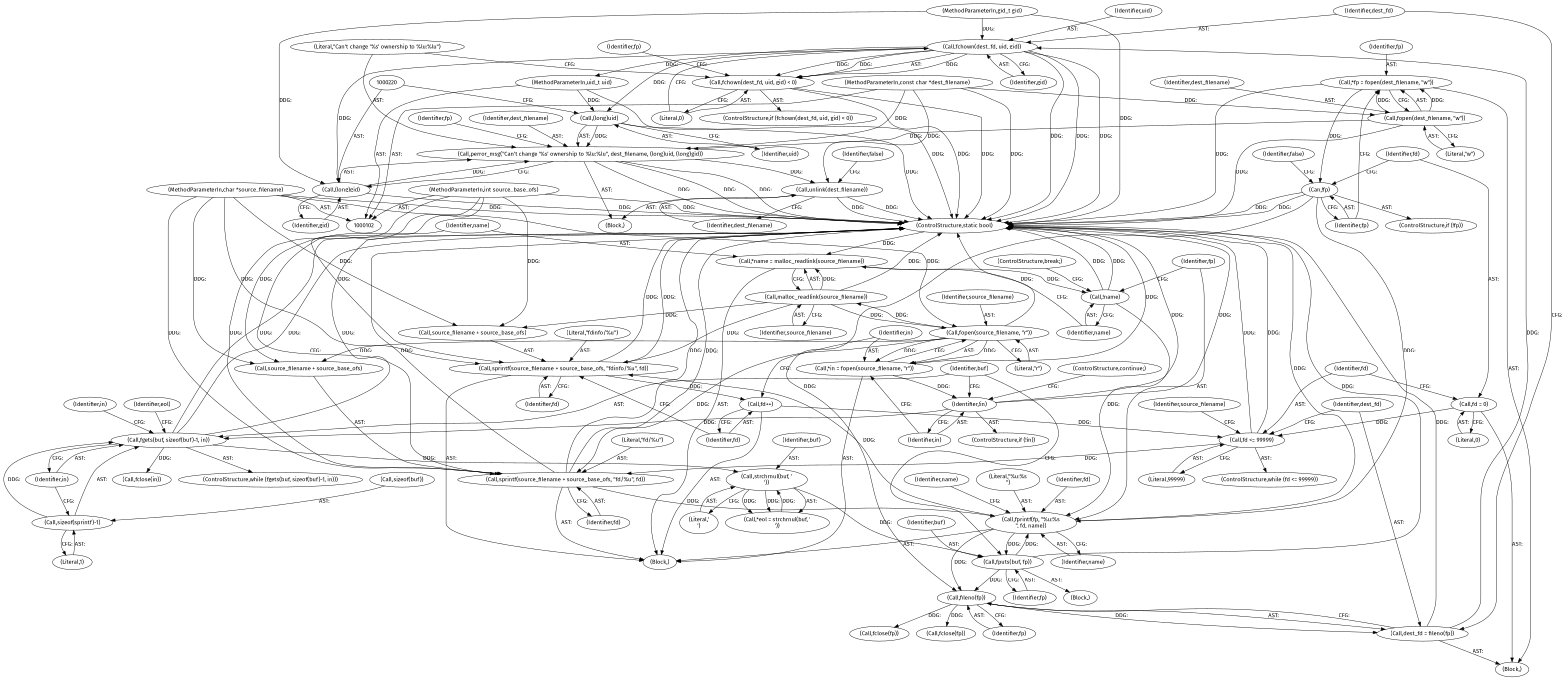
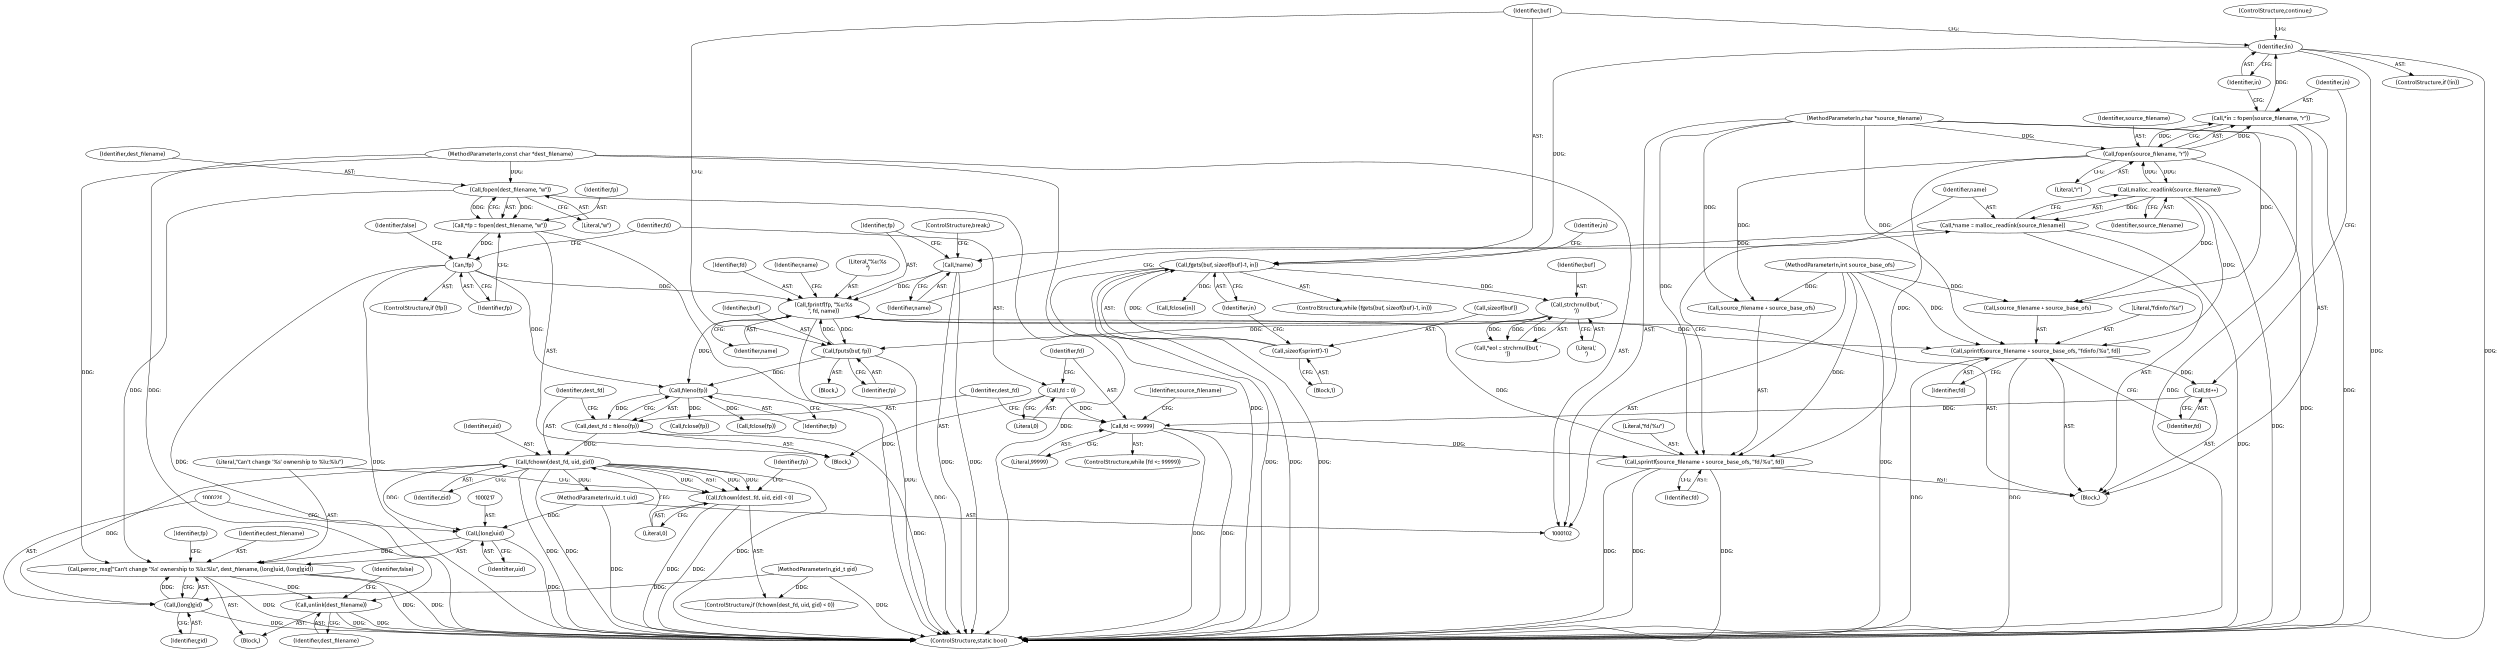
  digraph {
    fontname="Fira Sans"
    node [fontname="Fira Sans"]
    edge [fontname="Fira Sans"]
    n1 [label="(Call,fchown(dest_fd, uid, gid))"]
    n2 [label="(Call,fchown(dest_fd, uid, gid) < 0)"]
    n3 [label="(Call,(long)uid)"]
    n4 [label="(Call,(long)gid)"]
    n5 [label="(Identifier,gid)"]
    n6 [label="(ControlStructure,static bool)"]
    n7 [label="(MethodParameterIn,uid_t uid)"]
    n8 [label="(Literal,0)"]
    n9 [label="(ControlStructure,if (fchown(dest_fd, uid, gid) < 0))"]
    n10 [label="(Call,perror_msg(\"Can't change '%s' ownership to %lu:%lu\", dest_filename, (long)uid, (long)gid))"]
    n11 [label="(Identifier,uid)"]
    n12 [label="(Identifier,gid)"]
    n13 [label="(Call,dest_fd = fileno(fp))"]
    n14 [label="(Call,fileno(fp))"]
    n15 [label="(Block,)"]
    n16 [label="(Call,fclose(fp))"]
    n17 [label="(Call,fclose(fp))"]
    n18 [label="(Identifier,fp)"]
    n19 [label="(Can,!fp)"]
    n20 [label="(Call,fprintf(fp, \"%u:%s\n\", fd, name))"]
    n21 [label="(Identifier,fp)"]
    n22 [label="(ControlStructure,if (!fp))"]
    n23 [label="(Call,fputs(buf, fp))"]
    n24 [label="(Block,)"]
    n25 [label="(Call,sprintf(source_filename + source_base_ofs, \"fdinfo/%u\", fd))"]
    n26 [label="(Identifier,name)"]
    n27 [label="(Call,*fp = fopen(dest_filename, \"w\"))"]
    n28 [label="(Call,fopen(dest_filename, \"w\"))"]
    n29 [label="(Literal,\"w\")"]
    n30 [label="(Call,unlink(dest_filename))"]
    n31 [label="(Block,)"]
    n32 [label="(MethodParameterIn,const char *dest_filename)"]
    1000102
    n34 [label="(Identifier,dest_filename)"]
    n35 [label="(Identifier,fp)"]
    n36 [label="(Block,)"]
    n37 [label="(Call,strchrnul(buf, '\n'))"]
    n38 [label="(Literal,'\n')"]
    n39 [label="(Call,*eol = strchrnul(buf, '\n'))"]
    n40 [label="(Call,fgets(buf, sizeof(buf)-1, in))"]
    n41 [label="(ControlStructure,while (fgets(buf, sizeof(buf)-1, in)))"]
    n42 [label="(Identifier,in)"]
    n43 [label="(Call,fclose(in))"]
    n44 [label="(Call,sizeof(sprintf)-1)"]
-   n45 [label="(Literal,1)"]
+   n45 [label="(Block,1)"]
    n46 [label="(Identifier,!in)"]
    n47 [label="(ControlStructure,if (!in))"]
    n48 [label="(Identifier,in)"]
    n49 [label="(Call,*in = fopen(source_filename, \"r\"))"]
    n50 [label="(Call,fopen(source_filename, \"r\"))"]
    n51 [label="(Call,malloc_readlink(source_filename))"]
    n52 [label="(Call,sprintf(source_filename + source_base_ofs, \"fd/%u\", fd))"]
    n53 [label="(Literal,\"r\")"]
    n54 [label="(Call,source_filename + source_base_ofs)"]
    n55 [label="(Call,source_filename + source_base_ofs)"]
    n56 [label="(Call,*name = malloc_readlink(source_filename))"]
    n57 [label="(Identifier,source_filename)"]
    n58 [label="(Identifier,fd)"]
    n59 [label="(MethodParameterIn,char *source_filename)"]
    n60 [label="(Call,fd++)"]
    n61 [label="(Identifier,fd)"]
    n62 [label="(Call,!name)"]
    n63 [label="(MethodParameterIn,int source_base_ofs)"]
    n64 [label="(Call,fd <= 99999)"]
    n65 [label="(Literal,99999)"]
    n66 [label="(ControlStructure,while (fd <= 99999))"]
    n67 [label="(Identifier,fd)"]
    n68 [label="(Call,fd = 0)"]
    n69 [label="(Literal,0)"]
    n70 [label="(Identifier,name)"]
    n71 [label="(MethodParameterIn,gid_t gid)"]
    n72 [label="(Identifier,dest_fd)"]
    n73 [label="(Identifier,dest_fd)"]
    n74 [label="(Identifier,dest_filename)"]
    n75 [label="(Identifier,in)"]
    n76 [label="(Identifier,fp)"]
    n77 [label="(ControlStructure,break;)"]
    n78 [label="(Identifier,in)"]
    n79 [label="(Identifier,name)"]
    n80 [label="(Call,sizeof(buf))"]
    n81 [label="(Identifier,false)"]
    n82 [label="(Literal,\"Can't change '%s' ownership to %lu:%lu\")"]
    n83 [label="(Identifier,buf)"]
    n84 [label="(Identifier,source_filename)"]
    n85 [label="(Identifier,buf)"]
    n86 [label="(Literal,\"fdinfo/%u\")"]
    n87 [label="(Identifier,name)"]
    n88 [label="(Literal,\"%u:%s\n\")"]
    n89 [label="(Identifier,fp)"]
    n90 [label="(Identifier,fd)"]
    n91 [label="(Identifier,fd)"]
    n92 [label="(Identifier,dest_filename)"]
    n93 [label="(Literal,\"fd/%u\")"]
    n94 [label="(Identifier,fd)"]
    n95 [label="(Identifier,buf)"]
    n96 [label="(Identifier,uid)"]
    n97 [label="(Identifier,false)"]
    n98 [label="(Identifier,source_filename)"]
    n99 [label="(Identifier,fp)"]
    n100 [label="(Identifier,fp)"]
    n101 [label="(ControlStructure,continue;)"]
-   n102 [label="(Identifier,eol)"]
+   1000217
    1000220
    n1 -> n2 [label="AST: "]
    n1 -> n2 [label="DDG: "]
    n1 -> n2 [label="DDG: "]
    n1 -> n2 [label="DDG: "]
    n1 -> n3 [label="DDG: "]
    n1 -> n4 [label="DDG: "]
    n1 -> n5 [label="CFG: "]
    n1 -> n6 [label="DDG: "]
    n1 -> n6 [label="DDG: "]
    n1 -> n6 [label="DDG: "]
    n1 -> n7 [label="DDG: "]
    n2 -> n6 [label="DDG: "]
    n2 -> n6 [label="DDG: "]
    n2 -> n8 [label="CFG: "]
    n2 -> n9 [label="AST: "]
    n3 -> n6 [label="DDG: "]
    n3 -> n10 [label="AST: "]
    n3 -> n10 [label="DDG: "]
    n3 -> n11 [label="CFG: "]
    n4 -> n6 [label="DDG: "]
    n4 -> n10 [label="AST: "]
    n4 -> n10 [label="DDG: "]
    n4 -> n12 [label="CFG: "]
    n5 -> n1 [label="AST: "]
    n7 -> n3 [label="DDG: "]
    n7 -> n6 [label="DDG: "]
    n7 -> 1000102 [label="AST: "]
    n8 -> n1 [label="CFG: "]
    n8 -> n2 [label="AST: "]
    n10 -> n4 [label="CFG: "]
    n10 -> n6 [label="DDG: "]
    n10 -> n6 [label="DDG: "]
    n10 -> n6 [label="DDG: "]
    n10 -> n30 [label="DDG: "]
    n10 -> n31 [label="AST: "]
    n11 -> n3 [label="AST: "]
    n12 -> n4 [label="AST: "]
    n13 -> n1 [label="DDG: "]
    n13 -> n6 [label="DDG: "]
    n13 -> n14 [label="CFG: "]
    n13 -> n15 [label="AST: "]
    n14 -> n13 [label="AST: "]
    n14 -> n13 [label="DDG: "]
    n14 -> n16 [label="DDG: "]
    n14 -> n17 [label="DDG: "]
    n14 -> n18 [label="CFG: "]
    n18 -> n14 [label="AST: "]
    n19 -> n6 [label="DDG: "]
    n19 -> n6 [label="DDG: "]
    n19 -> n14 [label="DDG: "]
    n19 -> n20 [label="DDG: "]
    n19 -> n21 [label="CFG: "]
    n19 -> n22 [label="AST: "]
    n20 -> n6 [label="DDG: "]
    n20 -> n14 [label="DDG: "]
    n20 -> n23 [label="DDG: "]
    n20 -> n24 [label="AST: "]
    n20 -> n25 [label="DDG: "]
    n20 -> n26 [label="CFG: "]
    n21 -> n19 [label="AST: "]
    n21 -> n27 [label="CFG: "]
    n23 -> n6 [label="DDG: "]
    n23 -> n14 [label="DDG: "]
    n23 -> n20 [label="DDG: "]
    n23 -> n35 [label="CFG: "]
    n23 -> n36 [label="AST: "]
    n25 -> n6 [label="DDG: "]
    n25 -> n6 [label="DDG: "]
    n25 -> n24 [label="AST: "]
    n25 -> n60 [label="DDG: "]
    n25 -> n61 [label="CFG: "]
    n26 -> n20 [label="AST: "]
    n27 -> n6 [label="DDG: "]
    n27 -> n15 [label="AST: "]
    n27 -> n19 [label="DDG: "]
    n27 -> n28 [label="CFG: "]
    n28 -> n6 [label="DDG: "]
    n28 -> n10 [label="DDG: "]
    n28 -> n27 [label="AST: "]
    n28 -> n27 [label="DDG: "]
    n28 -> n27 [label="DDG: "]
    n28 -> n29 [label="CFG: "]
    n29 -> n28 [label="AST: "]
    n30 -> n6 [label="DDG: "]
    n30 -> n6 [label="DDG: "]
    n30 -> n31 [label="AST: "]
    n30 -> n34 [label="CFG: "]
    n32 -> n6 [label="DDG: "]
    n32 -> n10 [label="DDG: "]
    n32 -> n28 [label="DDG: "]
    n32 -> n30 [label="DDG: "]
    n32 -> 1000102 [label="AST: "]
    n34 -> n30 [label="AST: "]
    n35 -> n23 [label="AST: "]
    n37 -> n23 [label="DDG: "]
    n37 -> n38 [label="CFG: "]
    n37 -> n39 [label="AST: "]
    n37 -> n39 [label="DDG: "]
    n37 -> n39 [label="DDG: "]
    n38 -> n37 [label="AST: "]
    n39 -> n37 [label="DDG: "]
    n40 -> n6 [label="DDG: "]
    n40 -> n6 [label="DDG: "]
    n40 -> n6 [label="DDG: "]
    n40 -> n37 [label="DDG: "]
    n40 -> n41 [label="AST: "]
    n40 -> n42 [label="CFG: "]
    n40 -> n43 [label="DDG: "]
    n42 -> n40 [label="AST: "]
    n42 -> n44 [label="CFG: "]
    n44 -> n40 [label="AST: "]
    n44 -> n40 [label="DDG: "]
    n44 -> n45 [label="CFG: "]
    n45 -> n44 [label="AST: "]
    n46 -> n6 [label="DDG: "]
    n46 -> n6 [label="DDG: "]
    n46 -> n40 [label="DDG: "]
    n46 -> n47 [label="AST: "]
    n46 -> n48 [label="CFG: "]
    n48 -> n46 [label="AST: "]
    n48 -> n49 [label="CFG: "]
    n49 -> n6 [label="DDG: "]
    n49 -> n24 [label="AST: "]
    n49 -> n46 [label="DDG: "]
    n49 -> n50 [label="CFG: "]
    n50 -> n6 [label="DDG: "]
    n50 -> n49 [label="AST: "]
    n50 -> n49 [label="DDG: "]
    n50 -> n49 [label="DDG: "]
    n50 -> n51 [label="DDG: "]
    n50 -> n52 [label="DDG: "]
    n50 -> n53 [label="CFG: "]
    n50 -> n54 [label="DDG: "]
    n51 -> n6 [label="DDG: "]
    n51 -> n25 [label="DDG: "]
    n51 -> n50 [label="DDG: "]
    n51 -> n55 [label="DDG: "]
    n51 -> n56 [label="AST: "]
    n51 -> n56 [label="DDG: "]
    n51 -> n57 [label="CFG: "]
    n52 -> n6 [label="DDG: "]
    n52 -> n6 [label="DDG: "]
    n52 -> n6 [label="DDG: "]
    n52 -> n20 [label="DDG: "]
    n52 -> n24 [label="AST: "]
    n52 -> n58 [label="CFG: "]
    n53 -> n50 [label="AST: "]
    n54 -> n52 [label="AST: "]
    n55 -> n25 [label="AST: "]
-   n6 -> n56 [label="DDG: "]
+   n56 -> n6 [label="DDG: "]
    n56 -> n24 [label="AST: "]
    n56 -> n51 [label="CFG: "]
    n56 -> n62 [label="DDG: "]
    n57 -> n51 [label="AST: "]
    n58 -> n52 [label="AST: "]
    n59 -> n6 [label="DDG: "]
    n59 -> n25 [label="DDG: "]
    n59 -> 1000102 [label="AST: "]
    n59 -> n50 [label="DDG: "]
    n59 -> n52 [label="DDG: "]
    n59 -> n54 [label="DDG: "]
    n59 -> n55 [label="DDG: "]
    n60 -> n24 [label="AST: "]
    n60 -> n64 [label="DDG: "]
    n60 -> n67 [label="CFG: "]
    n61 -> n25 [label="AST: "]
    n62 -> n6 [label="DDG: "]
    n62 -> n6 [label="DDG: "]
    n62 -> n20 [label="DDG: "]
    n62 -> n70 [label="CFG: "]
    n63 -> n6 [label="DDG: "]
    n63 -> n25 [label="DDG: "]
    n63 -> 1000102 [label="AST: "]
    n63 -> n52 [label="DDG: "]
    n63 -> n54 [label="DDG: "]
    n63 -> n55 [label="DDG: "]
    n64 -> n6 [label="DDG: "]
    n64 -> n6 [label="DDG: "]
    n64 -> n52 [label="DDG: "]
    n64 -> n65 [label="CFG: "]
    n64 -> n66 [label="AST: "]
    n65 -> n64 [label="AST: "]
    n67 -> n25 [label="CFG: "]
    n67 -> n60 [label="AST: "]
    n68 -> n15 [label="AST: "]
    n68 -> n64 [label="DDG: "]
    n68 -> n69 [label="CFG: "]
    n69 -> n68 [label="AST: "]
    n70 -> n56 [label="CFG: "]
    n70 -> n62 [label="AST: "]
-   n71 -> n1 [label="DDG: "]
+   n71 -> n9 [label="DDG: "]
    n71 -> n4 [label="DDG: "]
    n71 -> n6 [label="DDG: "]
    n72 -> n13 [label="AST: "]
    n72 -> n64 [label="CFG: "]
    n73 -> n1 [label="AST: "]
    n73 -> n13 [label="CFG: "]
    n74 -> n28 [label="AST: "]
    n75 -> n49 [label="AST: "]
    n75 -> n60 [label="CFG: "]
    n76 -> n27 [label="AST: "]
    n77 -> n62 [label="CFG: "]
    n78 -> n40 [label="CFG: "]
    n79 -> n52 [label="CFG: "]
    n79 -> n56 [label="AST: "]
    n80 -> n44 [label="AST: "]
    n81 -> n19 [label="CFG: "]
    n82 -> n2 [label="CFG: "]
    n82 -> n10 [label="AST: "]
    n83 -> n23 [label="CFG: "]
    n83 -> n40 [label="AST: "]
    n83 -> n46 [label="CFG: "]
    n84 -> n64 [label="CFG: "]
    n85 -> n23 [label="AST: "]
    n86 -> n25 [label="AST: "]
    n87 -> n20 [label="CFG: "]
    n88 -> n20 [label="AST: "]
    n89 -> n10 [label="CFG: "]
    n90 -> n20 [label="AST: "]
    n91 -> n19 [label="CFG: "]
    n91 -> n68 [label="AST: "]
    n92 -> n10 [label="AST: "]
    n93 -> n52 [label="AST: "]
    n94 -> n64 [label="AST: "]
    n94 -> n68 [label="CFG: "]
    n95 -> n37 [label="AST: "]
    n96 -> n1 [label="AST: "]
    n97 -> n30 [label="CFG: "]
    n98 -> n50 [label="AST: "]
    n99 -> n20 [label="AST: "]
    n99 -> n62 [label="CFG: "]
    n100 -> n2 [label="CFG: "]
    n101 -> n46 [label="CFG: "]
-   n102 -> n40 [label="CFG: "]
+   1000217 -> n3 [label="AST: "]
    1000220 -> n3 [label="CFG: "]
    1000220 -> n4 [label="AST: "]
  }
